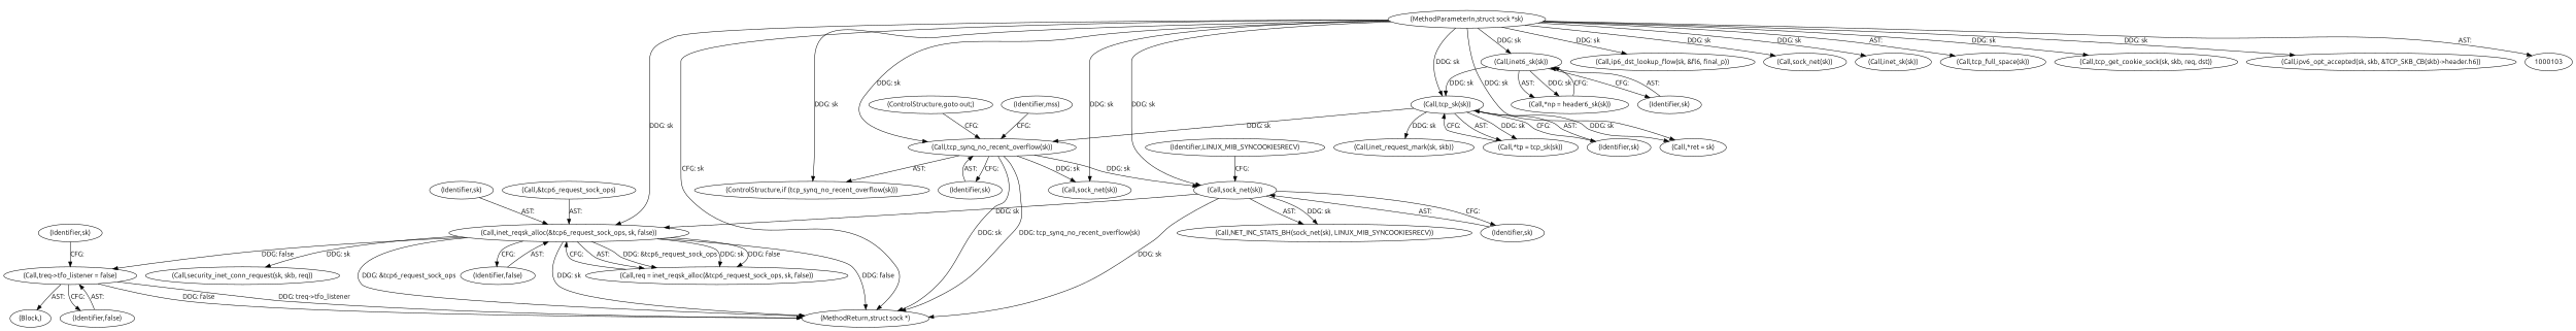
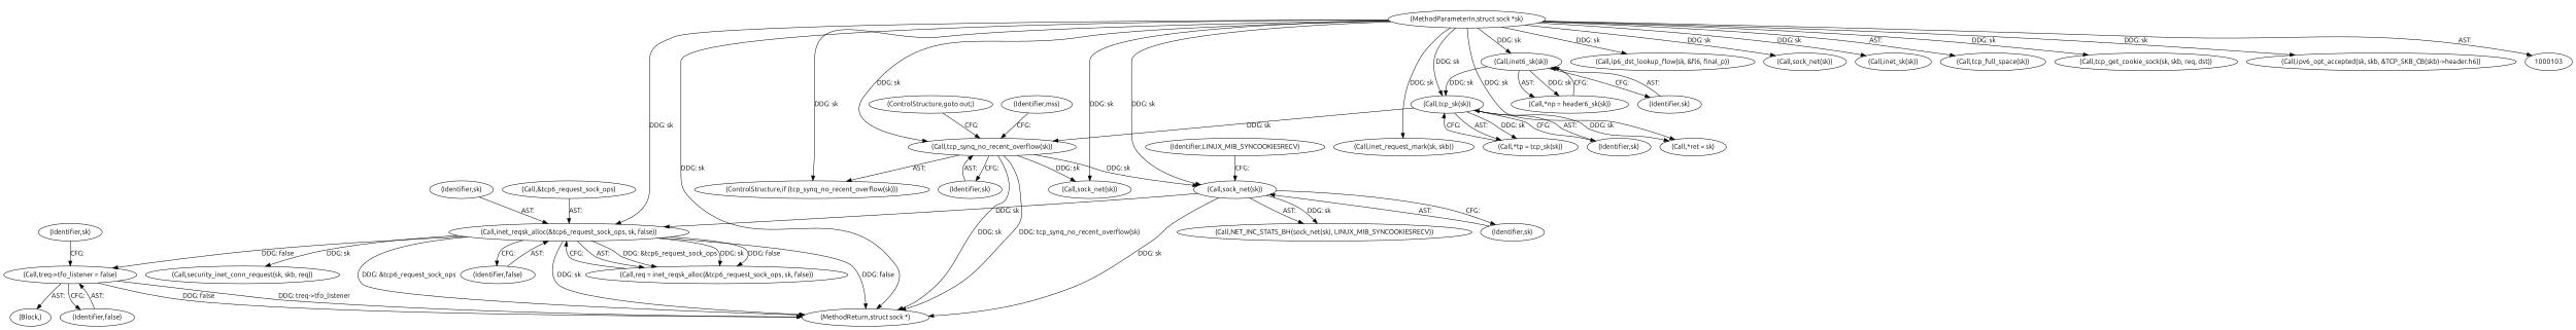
  digraph {
    fontname=Ubuntu
    node [fontname=Ubuntu]
    edge [fontname=Ubuntu]
    n1 [label="(Call,treq->tfo_listener = false)"]
    n2 [label="(Block,)"]
    n3 [label="(MethodReturn,struct sock *)"]
    n4 [label="(Identifier,false)"]
    n5 [label="(Call,inet_reqsk_alloc(&tcp6_request_sock_ops, sk, false))"]
    n6 [label="(Call,security_inet_conn_request(sk, skb, req))"]
    n7 [label="(Identifier,false)"]
    n8 [label="(Call,req = inet_reqsk_alloc(&tcp6_request_sock_ops, sk, false))"]
    n9 [label="(Call,sock_net(sk))"]
    n10 [label="(Identifier,sk)"]
    n11 [label="(Call,NET_INC_STATS_BH(sock_net(sk), LINUX_MIB_SYNCOOKIESRECV))"]
    n12 [label="(Call,tcp_synq_no_recent_overflow(sk))"]
    n13 [label="(Identifier,sk)"]
    n14 [label="(Call,sock_net(sk))"]
    n15 [label="(ControlStructure,if (tcp_synq_no_recent_overflow(sk)))"]
    n16 [label="(MethodParameterIn,struct sock *sk)"]
    n17 [label="(Call,tcp_sk(sk))"]
    n18 [label="(Call,inet6_sk(sk))"]
    n19 [label="(Call,ip6_dst_lookup_flow(sk, &fl6, final_p))"]
    n20 [label="(Call,sock_net(sk))"]
    n21 [label="(Call,inet_sk(sk))"]
    n22 [label="(Call,tcp_full_space(sk))"]
    n23 [label="(Call,tcp_get_cookie_sock(sk, skb, req, dst))"]
    n24 [label="(Call,*ret = sk)"]
    n25 [label="(Call,ipv6_opt_accepted(sk, skb, &TCP_SKB_CB(skb)->header.h6))"]
    n26 [label="(Call,inet_request_mark(sk, skb))"]
    1000103
    n28 [label="(Call,*tp = tcp_sk(sk))"]
    n29 [label="(Identifier,sk)"]
    n30 [label="(Call,*np = header6_sk(sk))"]
    n31 [label="(Identifier,sk)"]
    n32 [label="(Identifier,sk)"]
    n33 [label="(Call,&tcp6_request_sock_ops)"]
    n34 [label="(Identifier,LINUX_MIB_SYNCOOKIESRECV)"]
    n35 [label="(Identifier,sk)"]
    n36 [label="(ControlStructure,goto out;)"]
    n37 [label="(Identifier,mss)"]
    n1 -> n2 [label="AST: "]
    n1 -> n3 [label="DDG: treq->tfo_listener"]
    n1 -> n3 [label="DDG: false"]
    n1 -> n4 [label="CFG: "]
    n4 -> n1 [label="AST: "]
    n5 -> n1 [label="DDG: false"]
    n5 -> n3 [label="DDG: sk"]
    n5 -> n3 [label="DDG: false"]
    n5 -> n3 [label="DDG: &tcp6_request_sock_ops"]
    n5 -> n6 [label="DDG: sk"]
    n5 -> n7 [label="CFG: "]
    n5 -> n8 [label="AST: "]
    n5 -> n8 [label="DDG: &tcp6_request_sock_ops"]
    n5 -> n8 [label="DDG: sk"]
    n5 -> n8 [label="DDG: false"]
    n7 -> n5 [label="AST: "]
    n8 -> n5 [label="CFG: "]
    n9 -> n3 [label="DDG: sk"]
    n9 -> n5 [label="DDG: sk"]
    n9 -> n10 [label="CFG: "]
    n9 -> n11 [label="AST: "]
    n9 -> n11 [label="DDG: sk"]
    n10 -> n9 [label="AST: "]
    n12 -> n3 [label="DDG: sk"]
    n12 -> n3 [label="DDG: tcp_synq_no_recent_overflow(sk)"]
    n12 -> n9 [label="DDG: sk"]
    n12 -> n13 [label="CFG: "]
    n12 -> n14 [label="DDG: sk"]
    n12 -> n15 [label="AST: "]
    n13 -> n12 [label="AST: "]
-   n16 -> n3 [label="CFG: sk"]
+   n16 -> n3 [label="DDG: sk"]
    n16 -> n5 [label="DDG: sk"]
    n16 -> n9 [label="DDG: sk"]
    n16 -> n12 [label="DDG: sk"]
    n16 -> n14 [label="DDG: sk"]
    n16 -> n15 [label="DDG: sk"]
    n16 -> n17 [label="DDG: sk"]
    n16 -> n18 [label="DDG: sk"]
    n16 -> n19 [label="DDG: sk"]
    n16 -> n20 [label="DDG: sk"]
    n16 -> n21 [label="DDG: sk"]
    n16 -> n22 [label="AST: "]
    n16 -> n23 [label="DDG: sk"]
    n16 -> n24 [label="DDG: sk"]
    n16 -> n25 [label="DDG: sk"]
-   n17 -> n26 [label="DDG: sk"]
+   n16 -> n26 [label="DDG: sk"]
    n16 -> 1000103 [label="AST: "]
    n17 -> n12 [label="DDG: sk"]
    n17 -> n24 [label="DDG: sk"]
    n17 -> n28 [label="AST: "]
    n17 -> n28 [label="DDG: sk"]
    n17 -> n29 [label="CFG: "]
    n18 -> n17 [label="DDG: sk"]
    n18 -> n30 [label="AST: "]
    n18 -> n30 [label="DDG: sk"]
    n18 -> n31 [label="CFG: "]
    n28 -> n17 [label="CFG: "]
    n29 -> n17 [label="AST: "]
    n30 -> n18 [label="CFG: "]
    n31 -> n18 [label="AST: "]
    n32 -> n5 [label="AST: "]
    n33 -> n5 [label="AST: "]
    n34 -> n9 [label="CFG: "]
    n35 -> n1 [label="CFG: "]
    n36 -> n12 [label="CFG: "]
    n37 -> n12 [label="CFG: "]
  }
